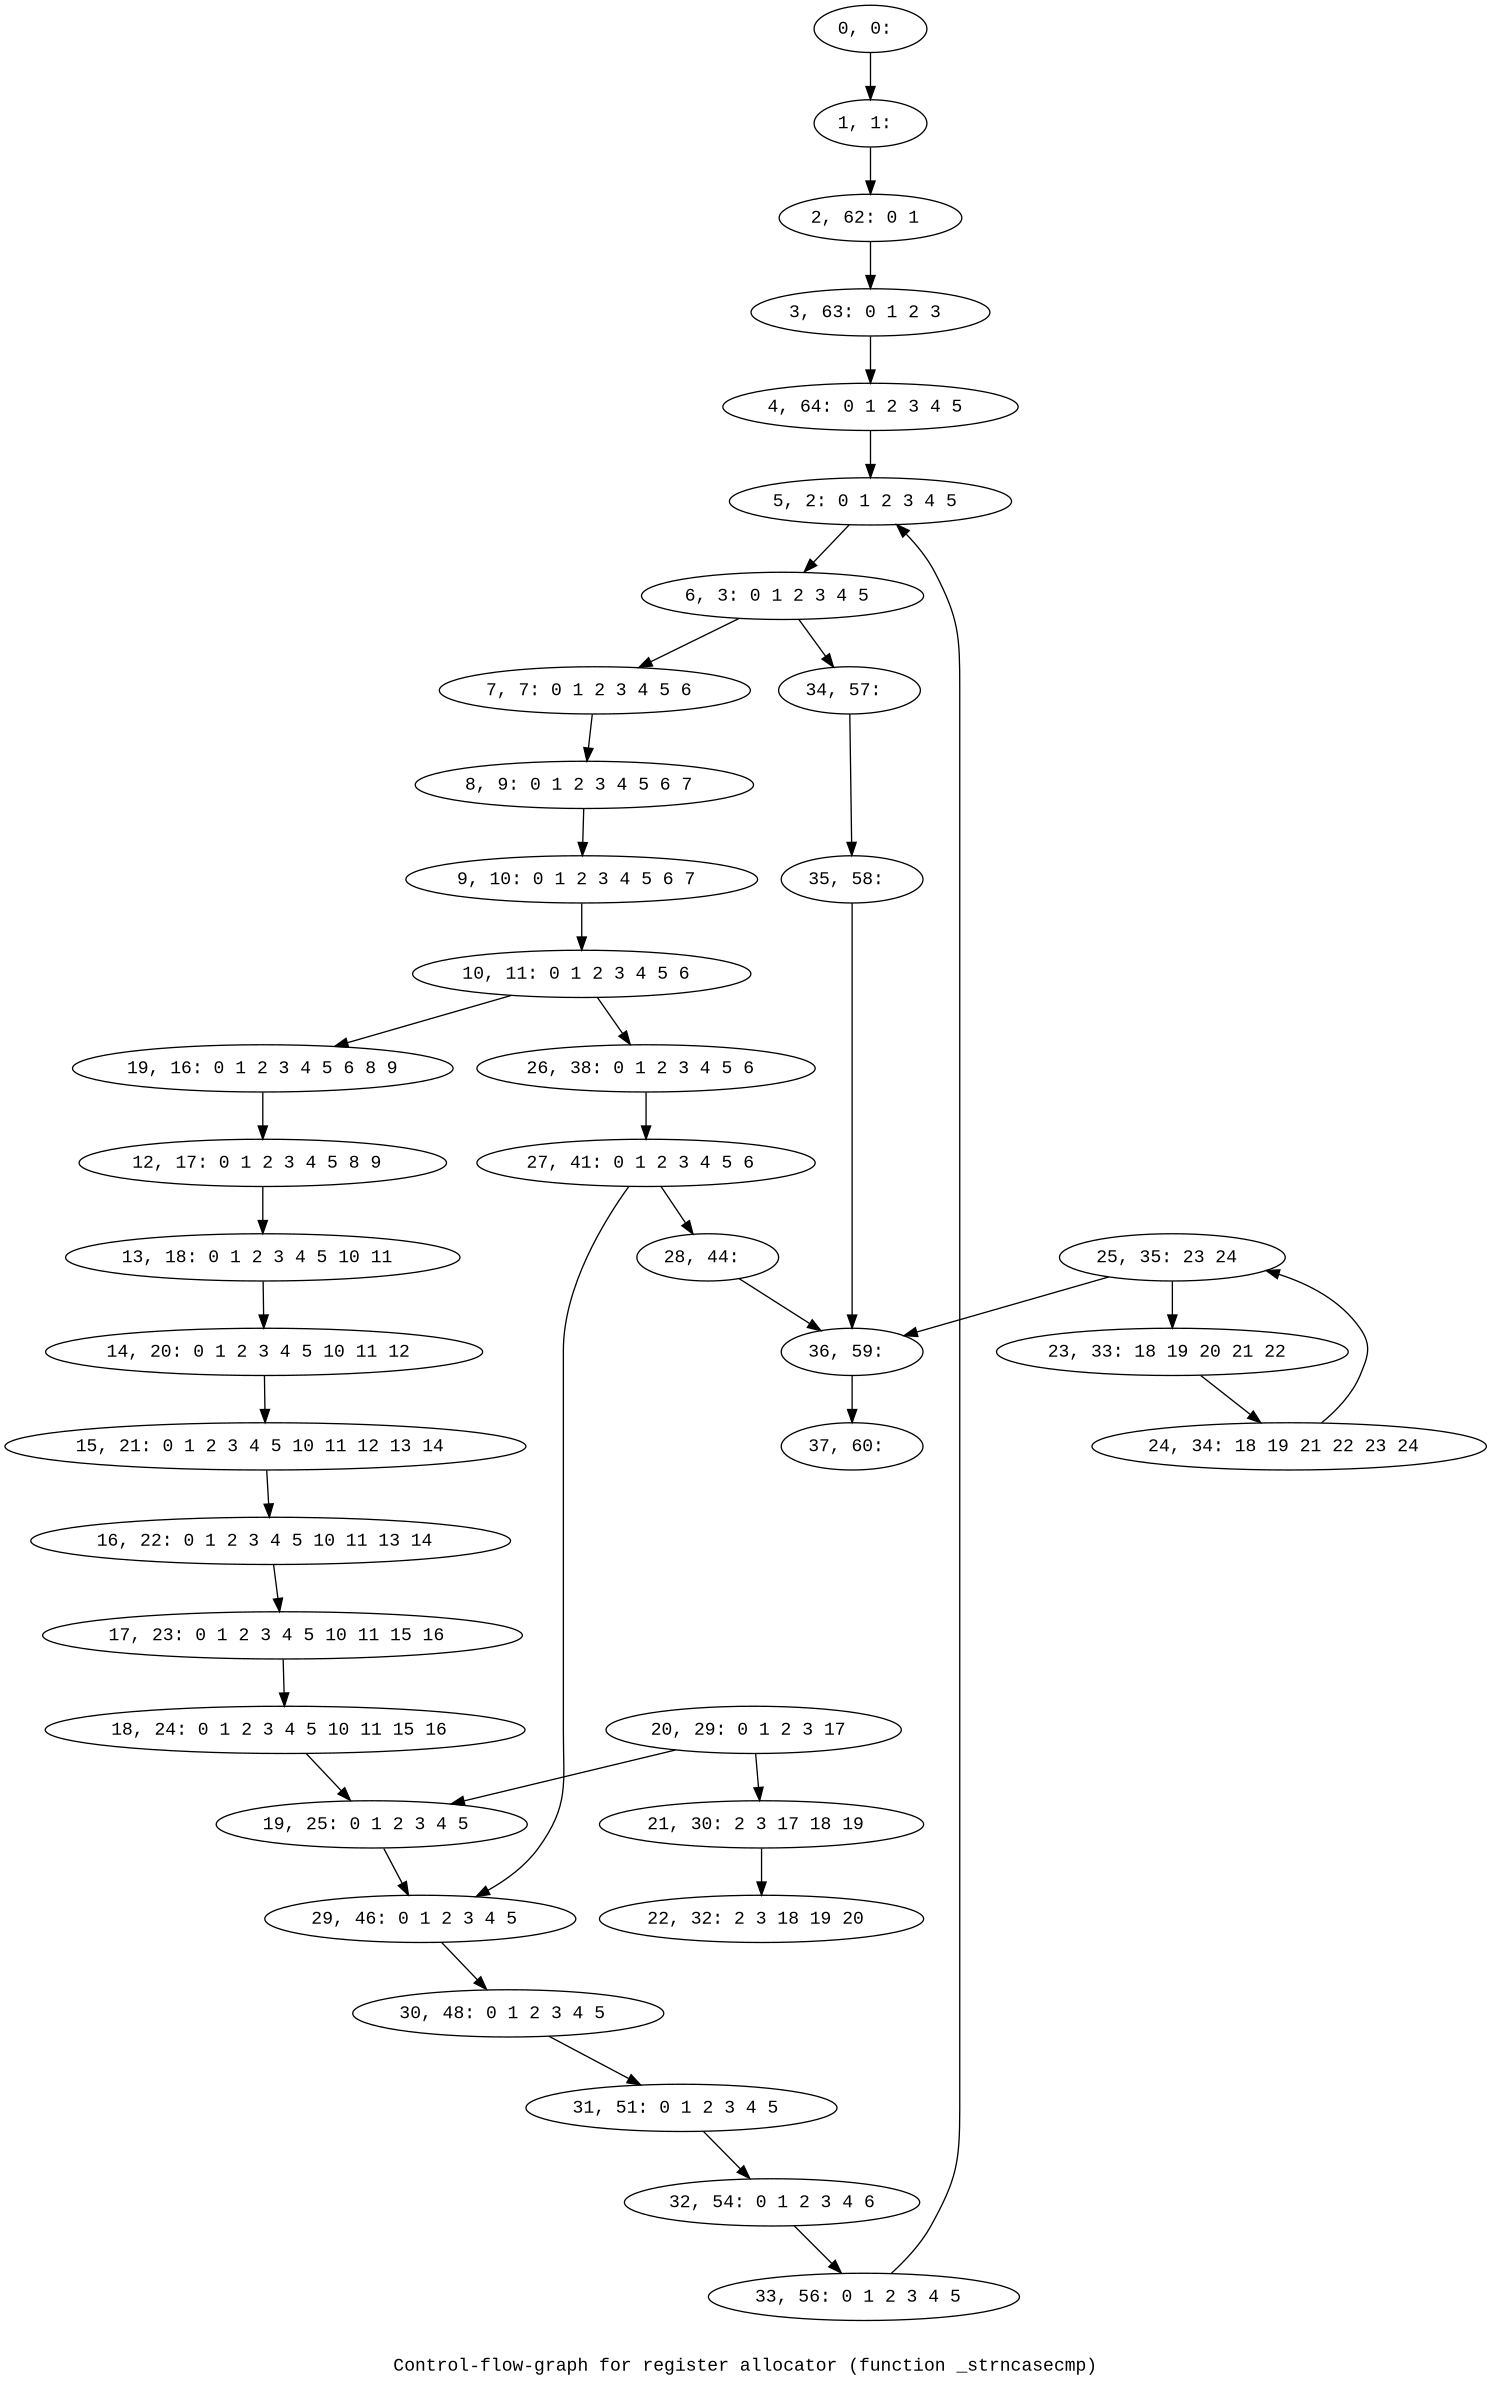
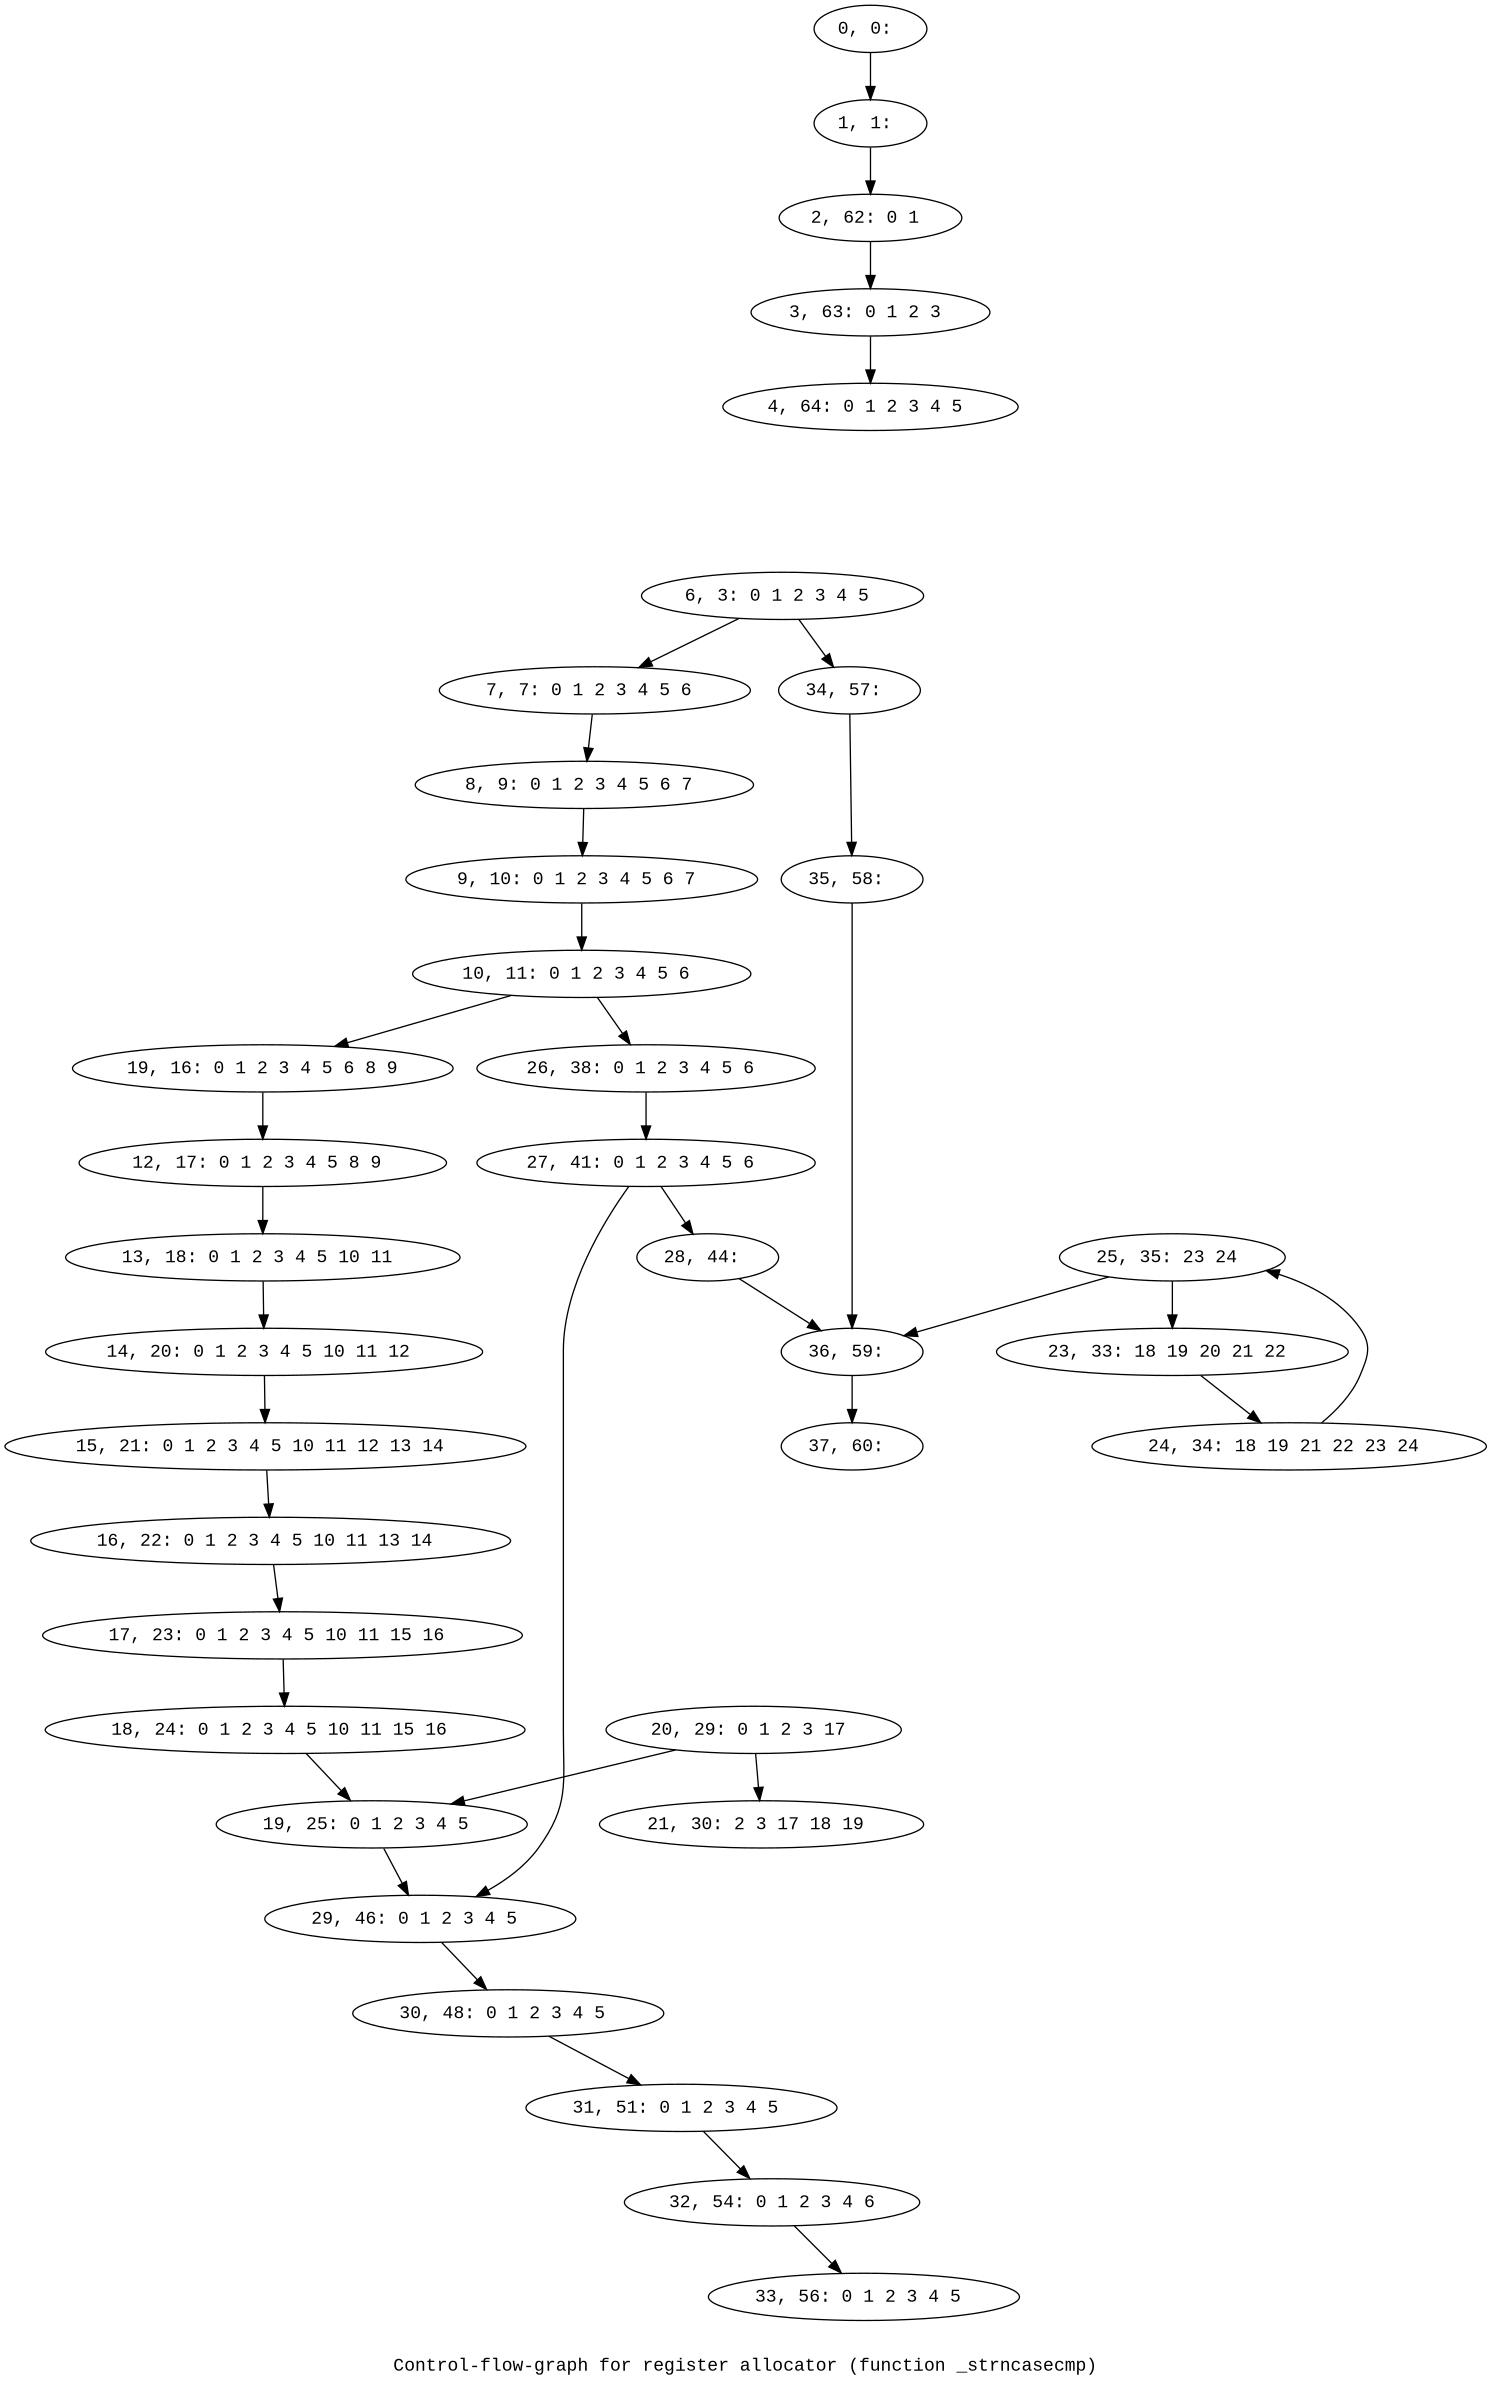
  digraph {
    fontname="Liberation Mono"
    label="Control-flow-graph for register allocator (function _strncasecmp)"
    node [fontname="Liberation Mono"]
    edge [fontname="Liberation Mono"]
    n1 [label="0, 0: "]
    n2 [label="1, 1: "]
    n3 [label="2, 62: 0 1 "]
    n4 [label="3, 63: 0 1 2 3 "]
    n5 [label="4, 64: 0 1 2 3 4 5 "]
-   n6 [label="5, 2: 0 1 2 3 4 5 "]
    n7 [label="6, 3: 0 1 2 3 4 5 "]
    n8 [label="7, 7: 0 1 2 3 4 5 6 "]
    n9 [label="34, 57: "]
    n10 [label="8, 9: 0 1 2 3 4 5 6 7 "]
    n11 [label="35, 58: "]
    n12 [label="9, 10: 0 1 2 3 4 5 6 7 "]
    n13 [label="10, 11: 0 1 2 3 4 5 6 "]
    n14 [label="19, 16: 0 1 2 3 4 5 6 8 9"]
    n15 [label="26, 38: 0 1 2 3 4 5 6 "]
    n16 [label="12, 17: 0 1 2 3 4 5 8 9 "]
    n17 [label="27, 41: 0 1 2 3 4 5 6 "]
    n18 [label="13, 18: 0 1 2 3 4 5 10 11 "]
    n19 [label="14, 20: 0 1 2 3 4 5 10 11 12 "]
    n20 [label="15, 21: 0 1 2 3 4 5 10 11 12 13 14 "]
    n21 [label="16, 22: 0 1 2 3 4 5 10 11 13 14 "]
    n22 [label="17, 23: 0 1 2 3 4 5 10 11 15 16 "]
    n23 [label="18, 24: 0 1 2 3 4 5 10 11 15 16 "]
    n24 [label="19, 25: 0 1 2 3 4 5 "]
    n25 [label="29, 46: 0 1 2 3 4 5 "]
    n26 [label="20, 29: 0 1 2 3 17 "]
    n27 [label="21, 30: 2 3 17 18 19 "]
    n28 [label="30, 48: 0 1 2 3 4 5 "]
-   n29 [label="22, 32: 2 3 18 19 20 "]
    n30 [label="23, 33: 18 19 20 21 22 "]
    n31 [label="24, 34: 18 19 21 22 23 24 "]
    n32 [label="25, 35: 23 24 "]
    n33 [label="36, 59: "]
    n34 [label="37, 60: "]
    n35 [label="28, 44: "]
    n36 [label="31, 51: 0 1 2 3 4 5 "]
    n37 [label="32, 54: 0 1 2 3 4 6"]
    n38 [label="33, 56: 0 1 2 3 4 5 "]
    n1 -> n2
    n2 -> n3
    n3 -> n4
    n4 -> n5
-   n5 -> n6
-   n6 -> n7
    n7 -> n8
    n7 -> n9
    n8 -> n10
    n9 -> n11
    n10 -> n12
    n11 -> n33
    n12 -> n13
    n13 -> n14
    n13 -> n15
    n14 -> n16
    n15 -> n17
    n16 -> n18
    n17 -> n25
    n17 -> n35
    n18 -> n19
    n19 -> n20
    n20 -> n21
    n21 -> n22
    n22 -> n23
    n23 -> n24
    n24 -> n25
    n25 -> n28
    n26 -> n24
    n26 -> n27
-   n27 -> n29
    n28 -> n36
    n30 -> n31
    n31 -> n32
    n32 -> n30
    n32 -> n33
    n33 -> n34
    n35 -> n33
    n36 -> n37
    n37 -> n38
-   n38 -> n6
  }
